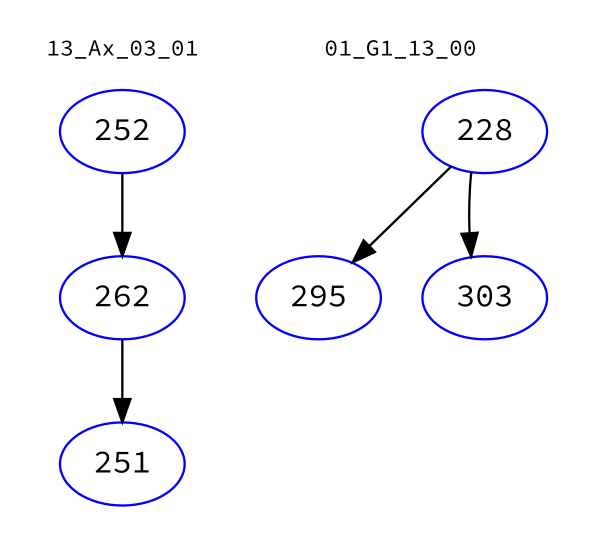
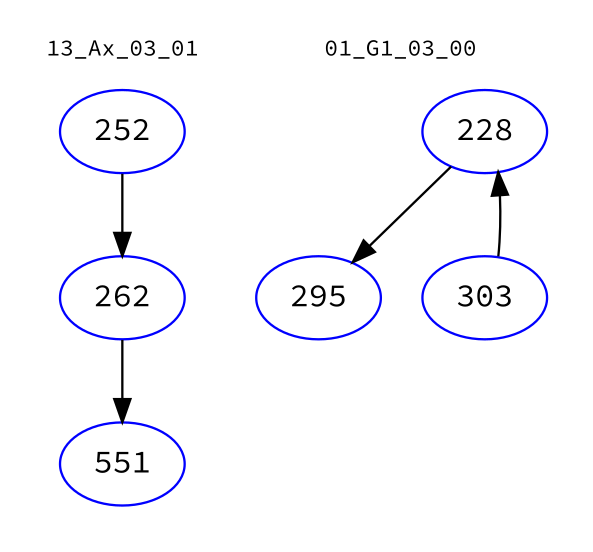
  digraph {
    fontname="Source Code Pro"
    node [color=blue fontname="Source Code Pro"]
    edge [color=black fontname="Source Code Pro"]
    n1 [label=252]
-   n2 [label=251]
+   n2 [label=551]
    n3 [label=262]
    n4 [label=228]
    n5 [label=295]
    n6 [label=303]
    subgraph cluster_1 {
      color=white
      fontsize=10
      label="13_Ax_03_01"
      n1
      n2
      n3
    }
    subgraph cluster_2 {
      color=white
      fontsize=10
-     label="01_G1_13_00"
+     label="01_G1_03_00"
      n4
      n5
      n6
    }
    n1 -> n3
    n3 -> n2
    n4 -> n5
-   n4 -> n6
+   n6 -> n4
  }
